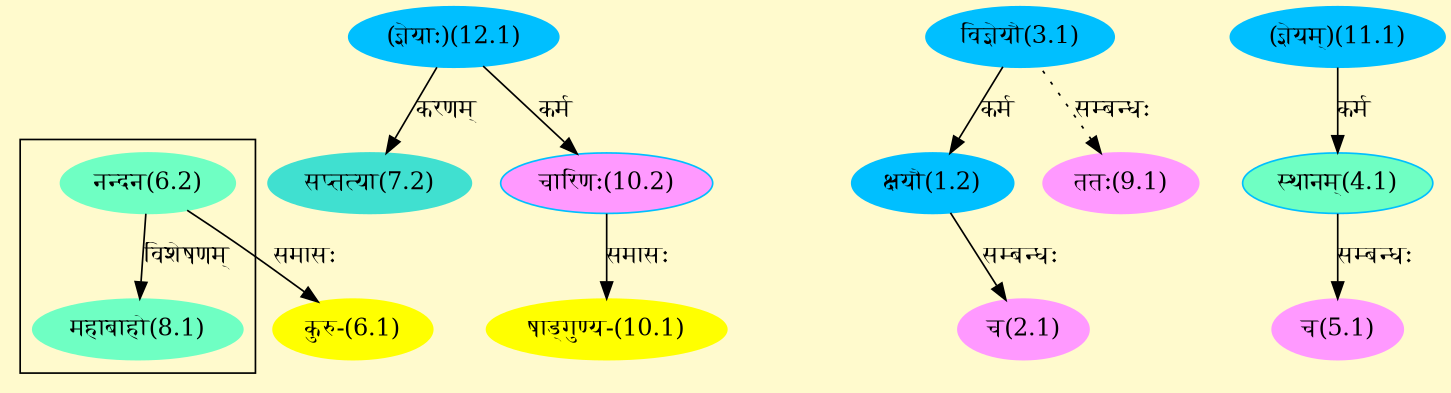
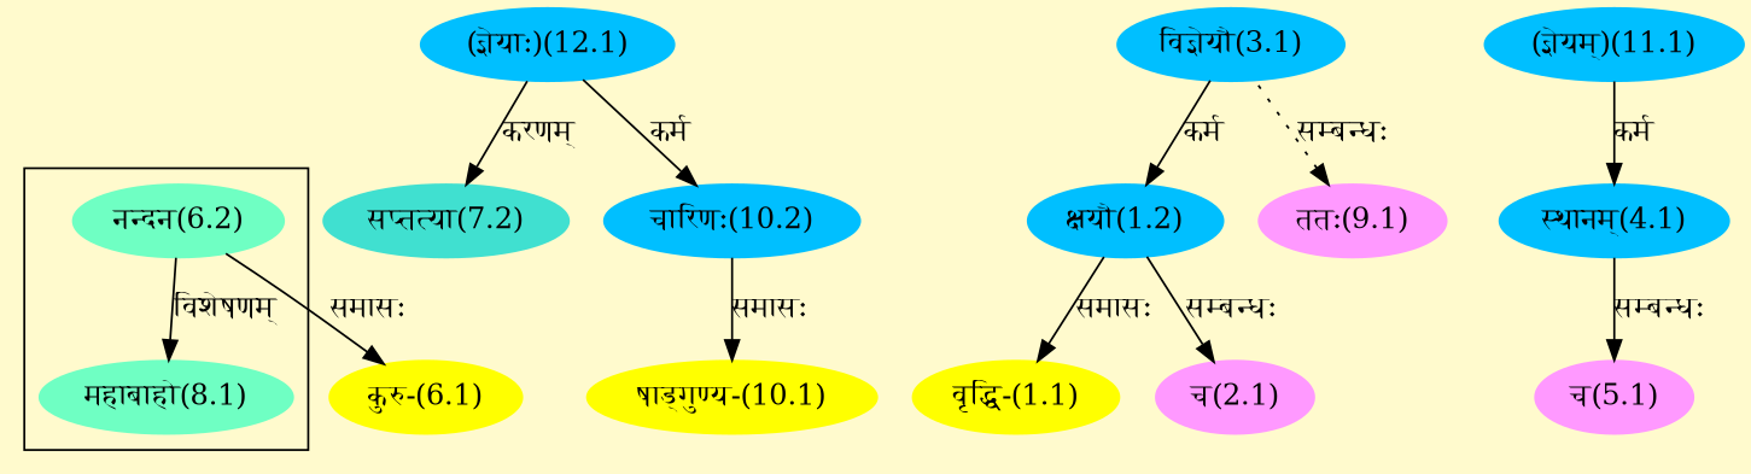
  digraph {
    bgcolor=lemonchiffon1
    compound=true
    rankdir=BT
    node [color="#00BFFF" style=filled]
    edge [dir=back]
    n1 [color="#6FFFC3" label="महाबाहो(8.1)"]
    n2 [color="#6FFFC3" label="नन्दन(6.2)"]
    n3 [label="(ज्ञेयाः)(12.1)"]
+   n4 [color="#FFFF00" label="वृद्धि-(1.1)"]
    n5 [label="क्षयौ(1.2)"]
    n6 [label="विज्ञेयौ(3.1)"]
    n7 [color="#FF99FF" label="च(2.1)"]
-   n8 [label="स्थानम्(4.1)" fillcolor="#6FFFC3"]
+   n8 [label="स्थानम्(4.1)"]
    n9 [label="(ज्ञेयम्)(11.1)"]
    n10 [color="#FF99FF" label="च(5.1)"]
    n11 [color="#FFFF00" label="कुरु-(6.1)"]
    n12 [color="#40E0D0" label="सप्तत्या(7.2)"]
    n13 [color="#FF99FF" label="ततः(9.1)"]
    n14 [color="#FFFF00" label="षाड्गुण्य-(10.1)"]
-   n15 [label="चारिणः(10.2)" fillcolor="#FF99FF"]
+   n15 [label="चारिणः(10.2)"]
    subgraph cluster_1 {
      n1
      n2
    }
    n1 -> n2 [label="विशेषणम्"]
+   n4 -> n5 [label="समासः"]
    n5 -> n6 [label="कर्म"]
    n7 -> n5 [label="सम्बन्धः"]
    n8 -> n9 [label="कर्म"]
    n10 -> n8 [label="सम्बन्धः"]
    n11 -> n2 [label="समासः"]
    n12 -> n3 [label="करणम्"]
    n13 -> n6 [label="सम्बन्धः" style=dotted]
    n14 -> n15 [label="समासः"]
    n15 -> n3 [label="कर्म"]
  }
